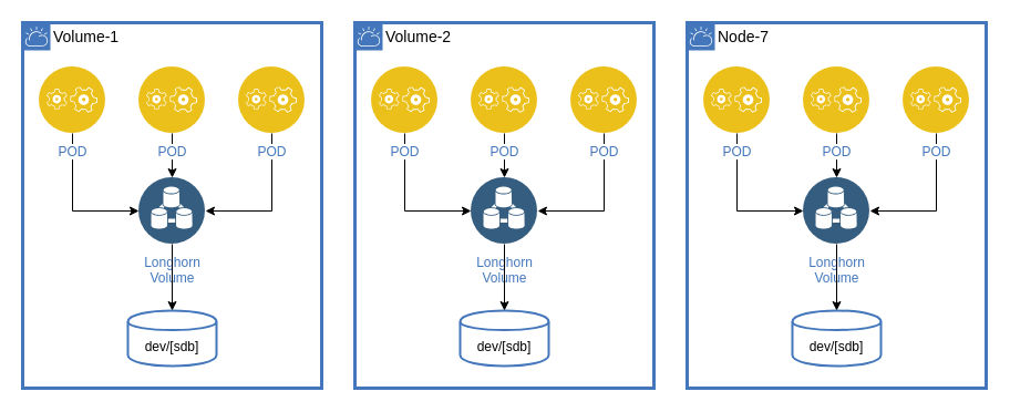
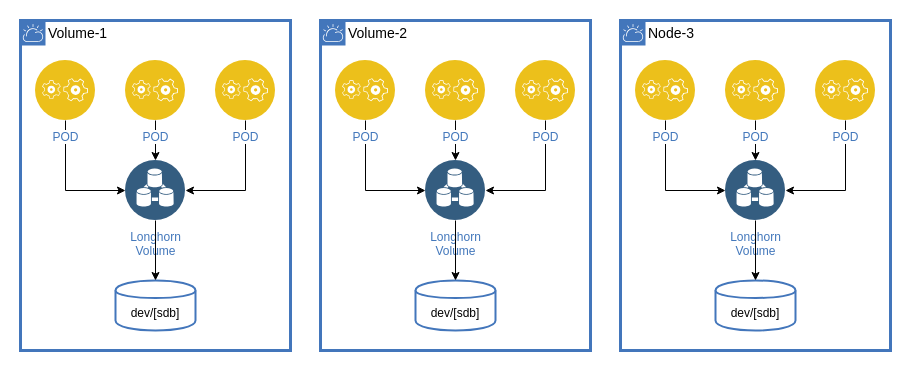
  <mxCell id="0" />
  <mxCell id="1" parent="0" />
  <mxCell id="2" value="Volume-1" style="shape=mxgraph.ibm.box;prType=cloud;fontStyle=0;verticalAlign=top;align=left;spacingLeft=32;spacingTop=4;fillColor=none;rounded=0;whiteSpace=wrap;html=1;strokeColor=#4376BB;strokeWidth=3;dashed=0;container=1;spacing=-4;collapsible=0;expand=0;recursiveResize=0;fontSize=14;" vertex="1" parent="1"><mxGeometry x="20" y="20" width="270" height="330" as="geometry" /></mxCell>
  <mxCell id="3" style="edgeStyle=orthogonalEdgeStyle;rounded=0;orthogonalLoop=1;jettySize=auto;html=1;" edge="1" parent="2" source="4" target="9"><mxGeometry relative="1" as="geometry"><Array as="points"><mxPoint x="45" y="170" /></Array></mxGeometry></mxCell>
  <mxCell id="4" value="POD" style="aspect=fixed;perimeter=ellipsePerimeter;html=1;align=center;shadow=0;dashed=0;fontColor=#4277BB;labelBackgroundColor=#ffffff;fontSize=12;spacingTop=3;image;image=img/lib/ibm/applications/application_logic.svg;strokeColor=#67AB9F;" vertex="1" parent="2"><mxGeometry x="15" y="40" width="60" height="60" as="geometry" /></mxCell>
  <mxCell id="5" style="edgeStyle=orthogonalEdgeStyle;rounded=0;orthogonalLoop=1;jettySize=auto;html=1;" edge="1" parent="2" source="6" target="9"><mxGeometry relative="1" as="geometry" /></mxCell>
  <mxCell id="6" value="POD" style="aspect=fixed;perimeter=ellipsePerimeter;html=1;align=center;shadow=0;dashed=0;fontColor=#4277BB;labelBackgroundColor=#ffffff;fontSize=12;spacingTop=3;image;image=img/lib/ibm/applications/application_logic.svg;strokeColor=#67AB9F;" vertex="1" parent="2"><mxGeometry x="105" y="40" width="60" height="60" as="geometry" /></mxCell>
  <mxCell id="7" style="edgeStyle=orthogonalEdgeStyle;rounded=0;orthogonalLoop=1;jettySize=auto;html=1;" edge="1" parent="2" source="8" target="9"><mxGeometry relative="1" as="geometry"><Array as="points"><mxPoint x="225" y="170" /></Array></mxGeometry></mxCell>
  <mxCell id="8" value="POD" style="aspect=fixed;perimeter=ellipsePerimeter;html=1;align=center;shadow=0;dashed=0;fontColor=#4277BB;labelBackgroundColor=#ffffff;fontSize=12;spacingTop=3;image;image=img/lib/ibm/applications/application_logic.svg;strokeColor=#67AB9F;" vertex="1" parent="2"><mxGeometry x="195" y="40" width="60" height="60" as="geometry" /></mxCell>
  <mxCell id="9" value="Longhorn&lt;br&gt;Volume" style="aspect=fixed;perimeter=ellipsePerimeter;html=1;align=center;shadow=0;dashed=0;fontColor=#4277BB;labelBackgroundColor=#ffffff;fontSize=12;spacingTop=3;image;image=img/lib/ibm/data/device_registry.svg;strokeColor=#67AB9F;" vertex="1" parent="2"><mxGeometry x="105" y="140" width="60" height="60" as="geometry" /></mxCell>
  <mxCell id="10" value="dev/[sdb]" style="shape=cylinder;whiteSpace=wrap;html=1;boundedLbl=1;backgroundOutline=1;strokeColor=#4376BB;strokeWidth=2;" vertex="1" parent="2"><mxGeometry x="95" y="260" width="80" height="50" as="geometry" /></mxCell>
  <mxCell id="11" style="edgeStyle=orthogonalEdgeStyle;rounded=0;orthogonalLoop=1;jettySize=auto;html=1;" edge="1" parent="2" source="9" target="10"><mxGeometry relative="1" as="geometry" /></mxCell>
  <mxCell id="12" value="Volume-2" style="shape=mxgraph.ibm.box;prType=cloud;fontStyle=0;verticalAlign=top;align=left;spacingLeft=32;spacingTop=4;fillColor=none;rounded=0;whiteSpace=wrap;html=1;strokeColor=#4376BB;strokeWidth=3;dashed=0;container=1;spacing=-4;collapsible=0;expand=0;recursiveResize=0;fontSize=14;" vertex="1" parent="1"><mxGeometry x="320" y="20" width="270" height="330" as="geometry" /></mxCell>
  <mxCell id="13" style="edgeStyle=orthogonalEdgeStyle;rounded=0;orthogonalLoop=1;jettySize=auto;html=1;" edge="1" parent="12" source="14" target="19"><mxGeometry relative="1" as="geometry"><Array as="points"><mxPoint x="45" y="170" /></Array></mxGeometry></mxCell>
  <mxCell id="14" value="POD" style="aspect=fixed;perimeter=ellipsePerimeter;html=1;align=center;shadow=0;dashed=0;fontColor=#4277BB;labelBackgroundColor=#ffffff;fontSize=12;spacingTop=3;image;image=img/lib/ibm/applications/application_logic.svg;strokeColor=#67AB9F;" vertex="1" parent="12"><mxGeometry x="15" y="40" width="60" height="60" as="geometry" /></mxCell>
  <mxCell id="15" style="edgeStyle=orthogonalEdgeStyle;rounded=0;orthogonalLoop=1;jettySize=auto;html=1;" edge="1" parent="12" source="16" target="19"><mxGeometry relative="1" as="geometry" /></mxCell>
  <mxCell id="16" value="POD" style="aspect=fixed;perimeter=ellipsePerimeter;html=1;align=center;shadow=0;dashed=0;fontColor=#4277BB;labelBackgroundColor=#ffffff;fontSize=12;spacingTop=3;image;image=img/lib/ibm/applications/application_logic.svg;strokeColor=#67AB9F;" vertex="1" parent="12"><mxGeometry x="105" y="40" width="60" height="60" as="geometry" /></mxCell>
  <mxCell id="17" style="edgeStyle=orthogonalEdgeStyle;rounded=0;orthogonalLoop=1;jettySize=auto;html=1;" edge="1" parent="12" source="18" target="19"><mxGeometry relative="1" as="geometry"><Array as="points"><mxPoint x="225" y="170" /></Array></mxGeometry></mxCell>
  <mxCell id="18" value="POD" style="aspect=fixed;perimeter=ellipsePerimeter;html=1;align=center;shadow=0;dashed=0;fontColor=#4277BB;labelBackgroundColor=#ffffff;fontSize=12;spacingTop=3;image;image=img/lib/ibm/applications/application_logic.svg;strokeColor=#67AB9F;" vertex="1" parent="12"><mxGeometry x="195" y="40" width="60" height="60" as="geometry" /></mxCell>
  <mxCell id="19" value="Longhorn&lt;br&gt;Volume" style="aspect=fixed;perimeter=ellipsePerimeter;html=1;align=center;shadow=0;dashed=0;fontColor=#4277BB;labelBackgroundColor=#ffffff;fontSize=12;spacingTop=3;image;image=img/lib/ibm/data/device_registry.svg;strokeColor=#67AB9F;" vertex="1" parent="12"><mxGeometry x="105" y="140" width="60" height="60" as="geometry" /></mxCell>
  <mxCell id="20" value="dev/[sdb]" style="shape=cylinder;whiteSpace=wrap;html=1;boundedLbl=1;backgroundOutline=1;strokeColor=#4376BB;strokeWidth=2;" vertex="1" parent="12"><mxGeometry x="95" y="260" width="80" height="50" as="geometry" /></mxCell>
  <mxCell id="21" style="edgeStyle=orthogonalEdgeStyle;rounded=0;orthogonalLoop=1;jettySize=auto;html=1;" edge="1" parent="12" source="19" target="20"><mxGeometry relative="1" as="geometry" /></mxCell>
- <mxCell id="22" value="Node-7" style="shape=mxgraph.ibm.box;prType=cloud;fontStyle=0;verticalAlign=top;align=left;spacingLeft=32;spacingTop=4;fillColor=none;rounded=0;whiteSpace=wrap;html=1;strokeColor=#4376BB;strokeWidth=3;dashed=0;container=1;spacing=-4;collapsible=0;expand=0;recursiveResize=0;fontSize=14;" vertex="1" parent="1"><mxGeometry x="620" y="20" width="270" height="330" as="geometry" /></mxCell>
+ <mxCell id="22" value="Node-3" style="shape=mxgraph.ibm.box;prType=cloud;fontStyle=0;verticalAlign=top;align=left;spacingLeft=32;spacingTop=4;fillColor=none;rounded=0;whiteSpace=wrap;html=1;strokeColor=#4376BB;strokeWidth=3;dashed=0;container=1;spacing=-4;collapsible=0;expand=0;recursiveResize=0;fontSize=14;" vertex="1" parent="1"><mxGeometry x="620" y="20" width="270" height="330" as="geometry" /></mxCell>
  <mxCell id="23" style="edgeStyle=orthogonalEdgeStyle;rounded=0;orthogonalLoop=1;jettySize=auto;html=1;" edge="1" parent="22" source="24" target="29"><mxGeometry relative="1" as="geometry"><Array as="points"><mxPoint x="45" y="170" /></Array></mxGeometry></mxCell>
  <mxCell id="24" value="POD" style="aspect=fixed;perimeter=ellipsePerimeter;html=1;align=center;shadow=0;dashed=0;fontColor=#4277BB;labelBackgroundColor=#ffffff;fontSize=12;spacingTop=3;image;image=img/lib/ibm/applications/application_logic.svg;strokeColor=#67AB9F;" vertex="1" parent="22"><mxGeometry x="15" y="40" width="60" height="60" as="geometry" /></mxCell>
  <mxCell id="25" style="edgeStyle=orthogonalEdgeStyle;rounded=0;orthogonalLoop=1;jettySize=auto;html=1;" edge="1" parent="22" source="26" target="29"><mxGeometry relative="1" as="geometry" /></mxCell>
  <mxCell id="26" value="POD" style="aspect=fixed;perimeter=ellipsePerimeter;html=1;align=center;shadow=0;dashed=0;fontColor=#4277BB;labelBackgroundColor=#ffffff;fontSize=12;spacingTop=3;image;image=img/lib/ibm/applications/application_logic.svg;strokeColor=#67AB9F;" vertex="1" parent="22"><mxGeometry x="105" y="40" width="60" height="60" as="geometry" /></mxCell>
  <mxCell id="27" style="edgeStyle=orthogonalEdgeStyle;rounded=0;orthogonalLoop=1;jettySize=auto;html=1;" edge="1" parent="22" source="28" target="29"><mxGeometry relative="1" as="geometry"><Array as="points"><mxPoint x="225" y="170" /></Array></mxGeometry></mxCell>
  <mxCell id="28" value="POD" style="aspect=fixed;perimeter=ellipsePerimeter;html=1;align=center;shadow=0;dashed=0;fontColor=#4277BB;labelBackgroundColor=#ffffff;fontSize=12;spacingTop=3;image;image=img/lib/ibm/applications/application_logic.svg;strokeColor=#67AB9F;" vertex="1" parent="22"><mxGeometry x="195" y="40" width="60" height="60" as="geometry" /></mxCell>
  <mxCell id="29" value="Longhorn&lt;br&gt;Volume" style="aspect=fixed;perimeter=ellipsePerimeter;html=1;align=center;shadow=0;dashed=0;fontColor=#4277BB;labelBackgroundColor=#ffffff;fontSize=12;spacingTop=3;image;image=img/lib/ibm/data/device_registry.svg;strokeColor=#67AB9F;" vertex="1" parent="22"><mxGeometry x="105" y="140" width="60" height="60" as="geometry" /></mxCell>
  <mxCell id="30" value="dev/[sdb]" style="shape=cylinder;whiteSpace=wrap;html=1;boundedLbl=1;backgroundOutline=1;strokeColor=#4376BB;strokeWidth=2;" vertex="1" parent="22"><mxGeometry x="95" y="260" width="80" height="50" as="geometry" /></mxCell>
  <mxCell id="31" style="edgeStyle=orthogonalEdgeStyle;rounded=0;orthogonalLoop=1;jettySize=auto;html=1;" edge="1" parent="22" source="29" target="30"><mxGeometry relative="1" as="geometry" /></mxCell>
